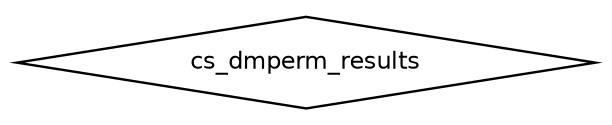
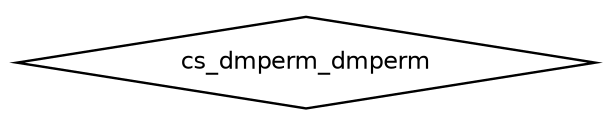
  digraph {
    rankdir=TB
-   n1 [color=black fillcolor=white fontname=Helvetica fontsize=10 height=0.2 label=cs_dmperm_results shape=diamond style=filled width=0.4]
+   n1 [color=black fillcolor=white fontname=Helvetica fontsize=10 height=0.2 label=cs_dmperm_dmperm shape=diamond style=filled width=0.4]
  }
